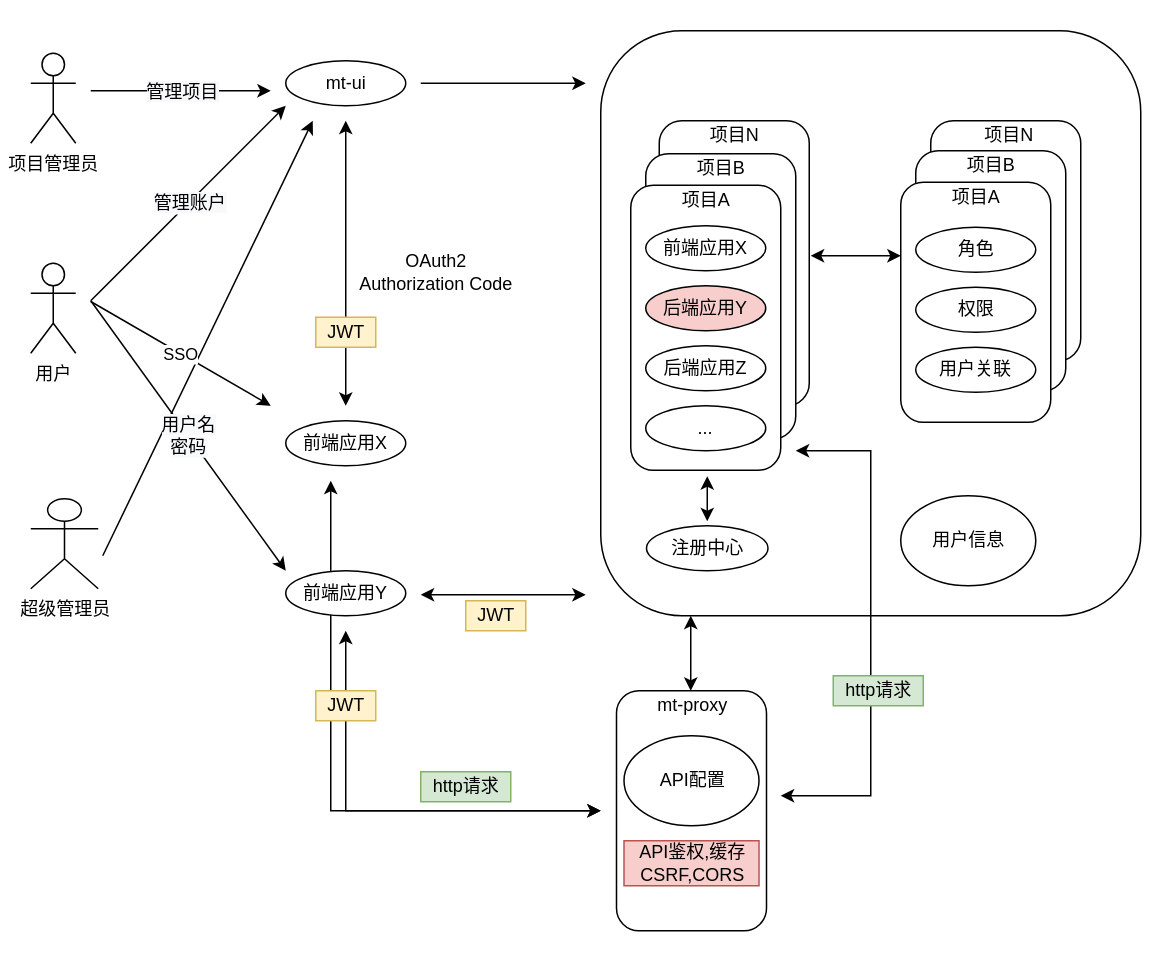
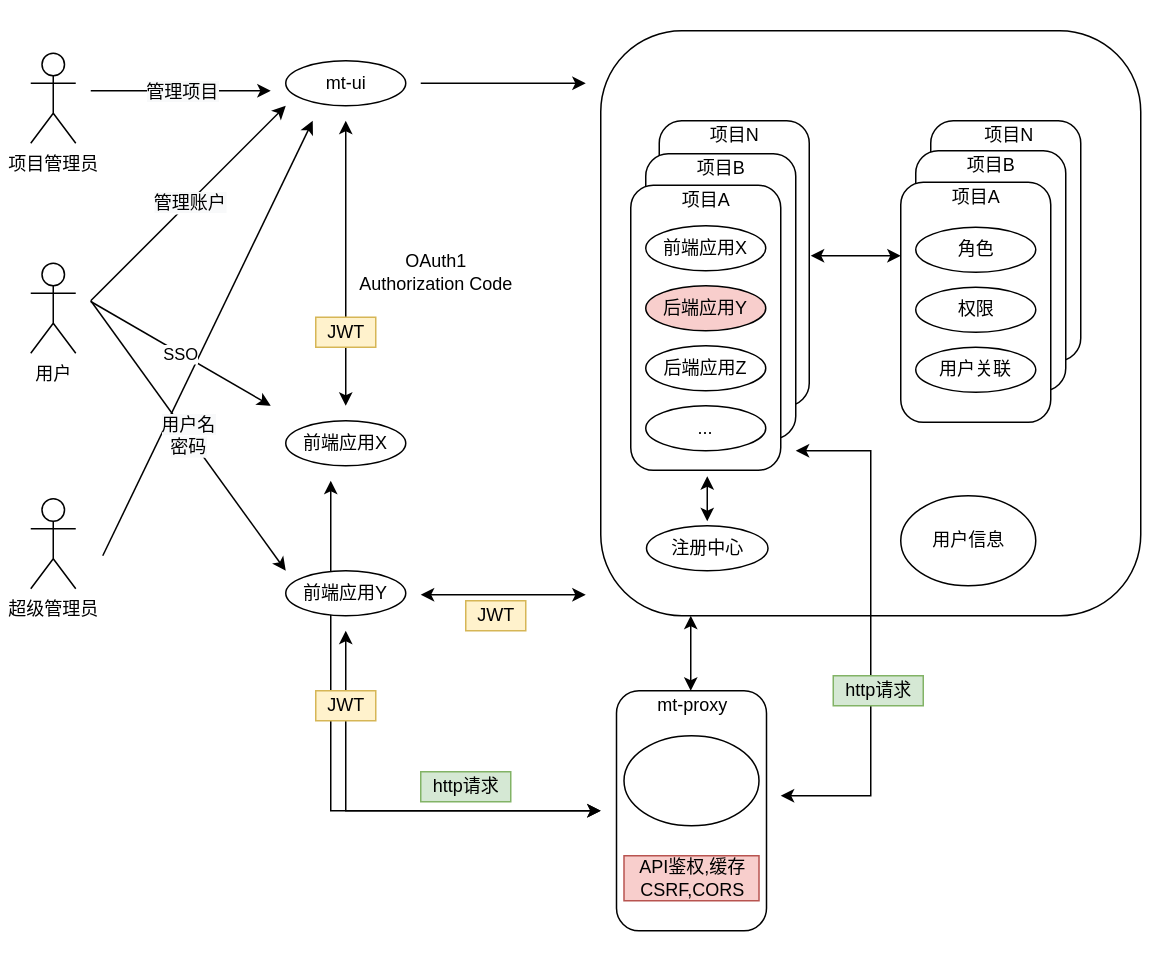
  <mxCell id="0" />
  <mxCell id="1" parent="0" />
  <mxCell id="2" value="" style="endArrow=classic;startArrow=classic;html=1;rounded=0;" edge="1" parent="1"><mxGeometry width="50" height="50" relative="1" as="geometry"><mxPoint x="220" y="320" as="sourcePoint" /><mxPoint x="400" y="540" as="targetPoint" /><Array as="points"><mxPoint x="220" y="540" /></Array></mxGeometry></mxCell>
  <mxCell id="3" value="" style="rounded=1;whiteSpace=wrap;html=1;" vertex="1" parent="1"><mxGeometry x="400" y="20" width="360" height="390" as="geometry" /></mxCell>
  <mxCell id="4" value="用户" style="shape=umlActor;verticalLabelPosition=bottom;verticalAlign=top;html=1;outlineConnect=0;" vertex="1" parent="1"><mxGeometry x="20" y="175" width="30" height="60" as="geometry" /></mxCell>
  <mxCell id="5" value="项目管理员" style="shape=umlActor;verticalLabelPosition=bottom;verticalAlign=top;html=1;outlineConnect=0;" vertex="1" parent="1"><mxGeometry x="20" y="35" width="30" height="60" as="geometry" /></mxCell>
  <mxCell id="6" value="" style="ellipse;whiteSpace=wrap;html=1;" vertex="1" parent="1"><mxGeometry x="190" y="40" width="80" height="30" as="geometry" /></mxCell>
  <mxCell id="7" value="mt-ui" style="text;html=1;align=center;verticalAlign=middle;resizable=0;points=[];autosize=1;strokeColor=none;fillColor=none;" vertex="1" parent="1"><mxGeometry x="210" y="45" width="40" height="20" as="geometry" /></mxCell>
  <mxCell id="8" value="" style="group" vertex="1" connectable="0" parent="1"><mxGeometry x="420" y="80" width="119" height="233" as="geometry" /></mxCell>
  <mxCell id="9" value="" style="rounded=1;whiteSpace=wrap;html=1;" vertex="1" parent="8"><mxGeometry x="19" width="100" height="190" as="geometry" /></mxCell>
  <mxCell id="10" value="" style="rounded=1;whiteSpace=wrap;html=1;" vertex="1" parent="8"><mxGeometry x="10" y="22" width="100" height="190" as="geometry" /></mxCell>
  <mxCell id="11" value="" style="rounded=1;whiteSpace=wrap;html=1;" vertex="1" parent="8"><mxGeometry y="43" width="100" height="190" as="geometry" /></mxCell>
  <mxCell id="12" value="前端应用X" style="ellipse;whiteSpace=wrap;html=1;" vertex="1" parent="8"><mxGeometry x="10" y="70" width="80" height="30" as="geometry" /></mxCell>
  <mxCell id="13" value="项目A" style="text;html=1;align=center;verticalAlign=middle;resizable=0;points=[];autosize=1;strokeColor=none;fillColor=none;" vertex="1" parent="8"><mxGeometry x="25" y="43" width="50" height="20" as="geometry" /></mxCell>
  <mxCell id="14" value="后端应用Y" style="ellipse;whiteSpace=wrap;html=1;fillColor=#f8cecc;" vertex="1" parent="8"><mxGeometry x="10" y="110" width="80" height="30" as="geometry" /></mxCell>
  <mxCell id="15" value="后端应用Z" style="ellipse;whiteSpace=wrap;html=1;" vertex="1" parent="8"><mxGeometry x="10" y="150" width="80" height="30" as="geometry" /></mxCell>
  <mxCell id="16" value="项目B" style="text;html=1;align=center;verticalAlign=middle;resizable=0;points=[];autosize=1;strokeColor=none;fillColor=none;" vertex="1" parent="8"><mxGeometry x="35" y="22" width="50" height="20" as="geometry" /></mxCell>
  <mxCell id="17" value="..." style="ellipse;whiteSpace=wrap;html=1;" vertex="1" parent="8"><mxGeometry x="10" y="190" width="80" height="30" as="geometry" /></mxCell>
  <mxCell id="18" value="项目N" style="text;html=1;align=center;verticalAlign=middle;resizable=0;points=[];autosize=1;strokeColor=none;fillColor=none;" vertex="1" parent="8"><mxGeometry x="44" width="50" height="20" as="geometry" /></mxCell>
  <mxCell id="19" value="" style="endArrow=classic;startArrow=classic;html=1;rounded=0;" edge="1" parent="1"><mxGeometry width="50" height="50" relative="1" as="geometry"><mxPoint x="540" y="170" as="sourcePoint" /><mxPoint x="600" y="170" as="targetPoint" /></mxGeometry></mxCell>
  <mxCell id="20" value="" style="endArrow=classic;html=1;rounded=0;" edge="1" parent="1"><mxGeometry width="50" height="50" relative="1" as="geometry"><mxPoint x="280" y="55" as="sourcePoint" /><mxPoint x="390" y="55" as="targetPoint" /></mxGeometry></mxCell>
  <mxCell id="21" value="&lt;span&gt;前端应用X&lt;/span&gt;" style="ellipse;whiteSpace=wrap;html=1;" vertex="1" parent="1"><mxGeometry x="190" y="280" width="80" height="30" as="geometry" /></mxCell>
  <mxCell id="22" value="" style="endArrow=classic;startArrow=classic;html=1;rounded=0;" edge="1" parent="1"><mxGeometry width="50" height="50" relative="1" as="geometry"><mxPoint x="230" y="270" as="sourcePoint" /><mxPoint x="230" y="80" as="targetPoint" /></mxGeometry></mxCell>
- <mxCell id="23" value="OAuth2&lt;br&gt;Authorization Code" style="text;html=1;align=center;verticalAlign=middle;resizable=0;points=[];autosize=1;strokeColor=none;fillColor=none;" vertex="1" parent="1"><mxGeometry x="230" y="165.5" width="120" height="30" as="geometry" /></mxCell>
+ <mxCell id="23" value="OAuth1&lt;br&gt;Authorization Code" style="text;html=1;align=center;verticalAlign=middle;resizable=0;points=[];autosize=1;strokeColor=none;fillColor=none;" vertex="1" parent="1"><mxGeometry x="230" y="165.5" width="120" height="30" as="geometry" /></mxCell>
  <mxCell id="24" value="" style="endArrow=classic;startArrow=classic;html=1;rounded=0;" edge="1" parent="1"><mxGeometry width="50" height="50" relative="1" as="geometry"><mxPoint x="280" y="396" as="sourcePoint" /><mxPoint x="390" y="396" as="targetPoint" /></mxGeometry></mxCell>
  <mxCell id="25" value="" style="group" vertex="1" connectable="0" parent="1"><mxGeometry x="600" y="330" width="90" height="60" as="geometry" /></mxCell>
  <mxCell id="26" value="" style="ellipse;whiteSpace=wrap;html=1;" vertex="1" parent="25"><mxGeometry width="90" height="60" as="geometry" /></mxCell>
  <mxCell id="27" value="用户信息" style="text;html=1;align=center;verticalAlign=middle;resizable=0;points=[];autosize=1;strokeColor=none;fillColor=none;" vertex="1" parent="25"><mxGeometry x="15" y="20" width="60" height="20" as="geometry" /></mxCell>
  <mxCell id="28" value="" style="group" vertex="1" connectable="0" parent="1"><mxGeometry x="430.5" y="350" width="81" height="30" as="geometry" /></mxCell>
  <mxCell id="29" value="" style="ellipse;whiteSpace=wrap;html=1;" vertex="1" parent="28"><mxGeometry width="81" height="30" as="geometry" /></mxCell>
  <mxCell id="30" value="注册中心" style="text;html=1;align=center;verticalAlign=middle;resizable=0;points=[];autosize=1;" vertex="1" parent="28"><mxGeometry x="10.5" y="5" width="60" height="20" as="geometry" /></mxCell>
- <mxCell id="31" value="超级管理员" style="shape=umlActor;verticalLabelPosition=bottom;verticalAlign=top;html=1;outlineConnect=0;" vertex="1" parent="1"><mxGeometry x="20" y="332" width="45" height="60" as="geometry" /></mxCell>
+ <mxCell id="31" value="超级管理员" style="shape=umlActor;verticalLabelPosition=bottom;verticalAlign=top;html=1;outlineConnect=0;" vertex="1" parent="1"><mxGeometry x="20" y="332" width="30" height="60" as="geometry" /></mxCell>
  <mxCell id="32" value="" style="endArrow=classic;html=1;rounded=0;" edge="1" parent="1"><mxGeometry width="50" height="50" relative="1" as="geometry"><mxPoint x="68" y="370" as="sourcePoint" /><mxPoint x="208" y="80" as="targetPoint" /></mxGeometry></mxCell>
  <mxCell id="33" value="" style="rounded=1;whiteSpace=wrap;html=1;" vertex="1" parent="1"><mxGeometry x="620" y="80" width="100" height="160" as="geometry" /></mxCell>
  <mxCell id="34" value="" style="rounded=1;whiteSpace=wrap;html=1;" vertex="1" parent="1"><mxGeometry x="610" y="100" width="100" height="160" as="geometry" /></mxCell>
  <mxCell id="35" value="" style="rounded=1;whiteSpace=wrap;html=1;" vertex="1" parent="1"><mxGeometry x="600" y="121" width="100" height="160" as="geometry" /></mxCell>
  <mxCell id="36" value="" style="ellipse;whiteSpace=wrap;html=1;" vertex="1" parent="1"><mxGeometry x="610" y="151" width="80" height="30" as="geometry" /></mxCell>
  <mxCell id="37" value="角色" style="text;html=1;align=center;verticalAlign=middle;resizable=0;points=[];autosize=1;strokeColor=none;fillColor=none;" vertex="1" parent="1"><mxGeometry x="630" y="156" width="40" height="20" as="geometry" /></mxCell>
  <mxCell id="38" value="" style="ellipse;whiteSpace=wrap;html=1;" vertex="1" parent="1"><mxGeometry x="610" y="191" width="80" height="30" as="geometry" /></mxCell>
  <mxCell id="39" value="权限" style="text;html=1;align=center;verticalAlign=middle;resizable=0;points=[];autosize=1;strokeColor=none;fillColor=none;" vertex="1" parent="1"><mxGeometry x="630" y="196" width="40" height="20" as="geometry" /></mxCell>
  <mxCell id="40" value="用户关联" style="ellipse;whiteSpace=wrap;html=1;" vertex="1" parent="1"><mxGeometry x="610" y="231" width="80" height="30" as="geometry" /></mxCell>
  <mxCell id="41" value="项目A" style="text;html=1;align=center;verticalAlign=middle;resizable=0;points=[];autosize=1;strokeColor=none;fillColor=none;" vertex="1" parent="1"><mxGeometry x="625" y="121" width="50" height="20" as="geometry" /></mxCell>
  <mxCell id="42" style="edgeStyle=orthogonalEdgeStyle;rounded=0;orthogonalLoop=1;jettySize=auto;html=1;exitX=0.5;exitY=1;exitDx=0;exitDy=0;" edge="1" parent="1" source="35" target="35"><mxGeometry relative="1" as="geometry" /></mxCell>
  <mxCell id="43" value="项目B" style="text;html=1;align=center;verticalAlign=middle;resizable=0;points=[];autosize=1;strokeColor=none;fillColor=none;" vertex="1" parent="1"><mxGeometry x="635" y="100" width="50" height="20" as="geometry" /></mxCell>
  <mxCell id="44" value="项目N" style="text;html=1;align=center;verticalAlign=middle;resizable=0;points=[];autosize=1;strokeColor=none;fillColor=none;" vertex="1" parent="1"><mxGeometry x="647" y="80" width="50" height="20" as="geometry" /></mxCell>
  <mxCell id="45" value="" style="rounded=1;whiteSpace=wrap;html=1;" vertex="1" parent="1"><mxGeometry x="410.5" y="460" width="100" height="160" as="geometry" /></mxCell>
  <mxCell id="46" value="mt-proxy" style="text;html=1;align=center;verticalAlign=middle;resizable=0;points=[];autosize=1;strokeColor=none;fillColor=none;" vertex="1" parent="1"><mxGeometry x="430.5" y="460" width="60" height="20" as="geometry" /></mxCell>
  <mxCell id="47" value="" style="group" vertex="1" connectable="0" parent="1"><mxGeometry x="415.5" y="490" width="90" height="60" as="geometry" /></mxCell>
  <mxCell id="48" value="" style="ellipse;whiteSpace=wrap;html=1;" vertex="1" parent="47"><mxGeometry width="90" height="60" as="geometry" /></mxCell>
- <mxCell id="49" value="API配置" style="text;html=1;align=center;verticalAlign=middle;resizable=0;points=[];autosize=1;strokeColor=none;fillColor=none;" vertex="1" parent="47"><mxGeometry x="15" y="20" width="60" height="20" as="geometry" /></mxCell>
  <mxCell id="50" value="" style="endArrow=classic;startArrow=classic;html=1;rounded=0;" edge="1" parent="1"><mxGeometry width="50" height="50" relative="1" as="geometry"><mxPoint x="460" y="460" as="sourcePoint" /><mxPoint x="460" y="410" as="targetPoint" /></mxGeometry></mxCell>
  <mxCell id="51" value="" style="endArrow=classic;startArrow=classic;html=1;rounded=0;" edge="1" parent="1"><mxGeometry width="50" height="50" relative="1" as="geometry"><mxPoint x="471" y="347" as="sourcePoint" /><mxPoint x="471" y="317" as="targetPoint" /></mxGeometry></mxCell>
  <mxCell id="52" value="" style="endArrow=classic;html=1;rounded=0;" edge="1" parent="1"><mxGeometry relative="1" as="geometry"><mxPoint x="60" y="200" as="sourcePoint" /><mxPoint x="190" y="380" as="targetPoint" /></mxGeometry></mxCell>
  <mxCell id="53" value="&lt;span style=&quot;font-size: 12px ; background-color: rgb(248 , 249 , 250)&quot;&gt;用户名&lt;/span&gt;&lt;br style=&quot;font-size: 12px ; background-color: rgb(248 , 249 , 250)&quot;&gt;&lt;span style=&quot;font-size: 12px ; background-color: rgb(248 , 249 , 250)&quot;&gt;密码&lt;/span&gt;" style="edgeLabel;resizable=0;html=1;align=center;verticalAlign=middle;" connectable="0" vertex="1" parent="52"><mxGeometry relative="1" as="geometry" /></mxCell>
  <mxCell id="54" value="" style="endArrow=classic;html=1;rounded=0;" edge="1" parent="1"><mxGeometry relative="1" as="geometry"><mxPoint x="60" y="200.5" as="sourcePoint" /><mxPoint x="180" y="270" as="targetPoint" /></mxGeometry></mxCell>
  <mxCell id="55" value="SSO" style="edgeLabel;resizable=0;html=1;align=center;verticalAlign=middle;" connectable="0" vertex="1" parent="54"><mxGeometry relative="1" as="geometry" /></mxCell>
  <mxCell id="56" value="" style="endArrow=classic;html=1;rounded=0;" edge="1" parent="1"><mxGeometry relative="1" as="geometry"><mxPoint x="60" y="200" as="sourcePoint" /><mxPoint x="190" y="70" as="targetPoint" /></mxGeometry></mxCell>
  <mxCell id="57" value="&lt;span style=&quot;font-size: 12px ; background-color: rgb(248 , 249 , 250)&quot;&gt;管理账户&lt;/span&gt;" style="edgeLabel;resizable=0;html=1;align=center;verticalAlign=middle;" connectable="0" vertex="1" parent="56"><mxGeometry relative="1" as="geometry" /></mxCell>
  <mxCell id="58" value="" style="endArrow=classic;html=1;rounded=0;" edge="1" parent="1"><mxGeometry relative="1" as="geometry"><mxPoint x="60" y="60" as="sourcePoint" /><mxPoint x="180" y="60" as="targetPoint" /></mxGeometry></mxCell>
  <mxCell id="59" value="&lt;span style=&quot;font-size: 12px ; background-color: rgb(248 , 249 , 250)&quot;&gt;管理项目&lt;/span&gt;" style="edgeLabel;resizable=0;html=1;align=center;verticalAlign=middle;" connectable="0" vertex="1" parent="58"><mxGeometry relative="1" as="geometry" /></mxCell>
- <mxCell id="60" value="API鉴权,缓存&lt;br&gt;CSRF,CORS" style="text;html=1;align=center;verticalAlign=middle;resizable=0;points=[];autosize=1;strokeColor=#b85450;fillColor=#f8cecc;" vertex="1" parent="1"><mxGeometry x="415.5" y="560" width="90" height="30" as="geometry" /></mxCell>
+ <mxCell id="60" value="API鉴权,缓存&lt;br&gt;CSRF,CORS" style="text;html=1;align=center;verticalAlign=middle;resizable=0;points=[];autosize=1;strokeColor=#b85450;fillColor=#f8cecc;" vertex="1" parent="1"><mxGeometry x="415.5" y="570" width="90" height="30" as="geometry" /></mxCell>
  <mxCell id="61" value="&lt;span&gt;前端应用Y&lt;/span&gt;" style="ellipse;whiteSpace=wrap;html=1;" vertex="1" parent="1"><mxGeometry x="190" y="380" width="80" height="30" as="geometry" /></mxCell>
  <mxCell id="62" value="http请求" style="text;html=1;align=center;verticalAlign=middle;resizable=0;points=[];autosize=1;strokeColor=#82b366;fillColor=#d5e8d4;" vertex="1" parent="1"><mxGeometry x="280" y="514" width="60" height="20" as="geometry" /></mxCell>
  <mxCell id="63" value="" style="endArrow=classic;startArrow=classic;html=1;rounded=0;" edge="1" parent="1"><mxGeometry width="50" height="50" relative="1" as="geometry"><mxPoint x="520" y="530" as="sourcePoint" /><mxPoint x="530" y="300" as="targetPoint" /><Array as="points"><mxPoint x="580" y="530" /><mxPoint x="580" y="300" /></Array></mxGeometry></mxCell>
  <mxCell id="64" value="http请求" style="text;html=1;align=center;verticalAlign=middle;resizable=0;points=[];autosize=1;strokeColor=#82b366;fillColor=#d5e8d4;" vertex="1" parent="1"><mxGeometry x="555" y="450" width="60" height="20" as="geometry" /></mxCell>
  <mxCell id="65" value="" style="endArrow=classic;startArrow=classic;html=1;rounded=0;" edge="1" parent="1"><mxGeometry width="50" height="50" relative="1" as="geometry"><mxPoint x="400" y="540" as="sourcePoint" /><mxPoint x="230" y="420" as="targetPoint" /><Array as="points"><mxPoint x="230" y="540" /></Array></mxGeometry></mxCell>
  <mxCell id="66" value="JWT" style="text;html=1;align=center;verticalAlign=middle;resizable=0;points=[];autosize=1;strokeColor=#d6b656;fillColor=#fff2cc;" vertex="1" parent="1"><mxGeometry x="310" y="400" width="40" height="20" as="geometry" /></mxCell>
  <mxCell id="67" value="JWT" style="text;html=1;align=center;verticalAlign=middle;resizable=0;points=[];autosize=1;strokeColor=#d6b656;fillColor=#fff2cc;" vertex="1" parent="1"><mxGeometry x="210" y="211" width="40" height="20" as="geometry" /></mxCell>
  <mxCell id="68" value="JWT" style="text;html=1;align=center;verticalAlign=middle;resizable=0;points=[];autosize=1;strokeColor=#d6b656;fillColor=#fff2cc;" vertex="1" parent="1"><mxGeometry x="210" y="460" width="40" height="20" as="geometry" /></mxCell>
